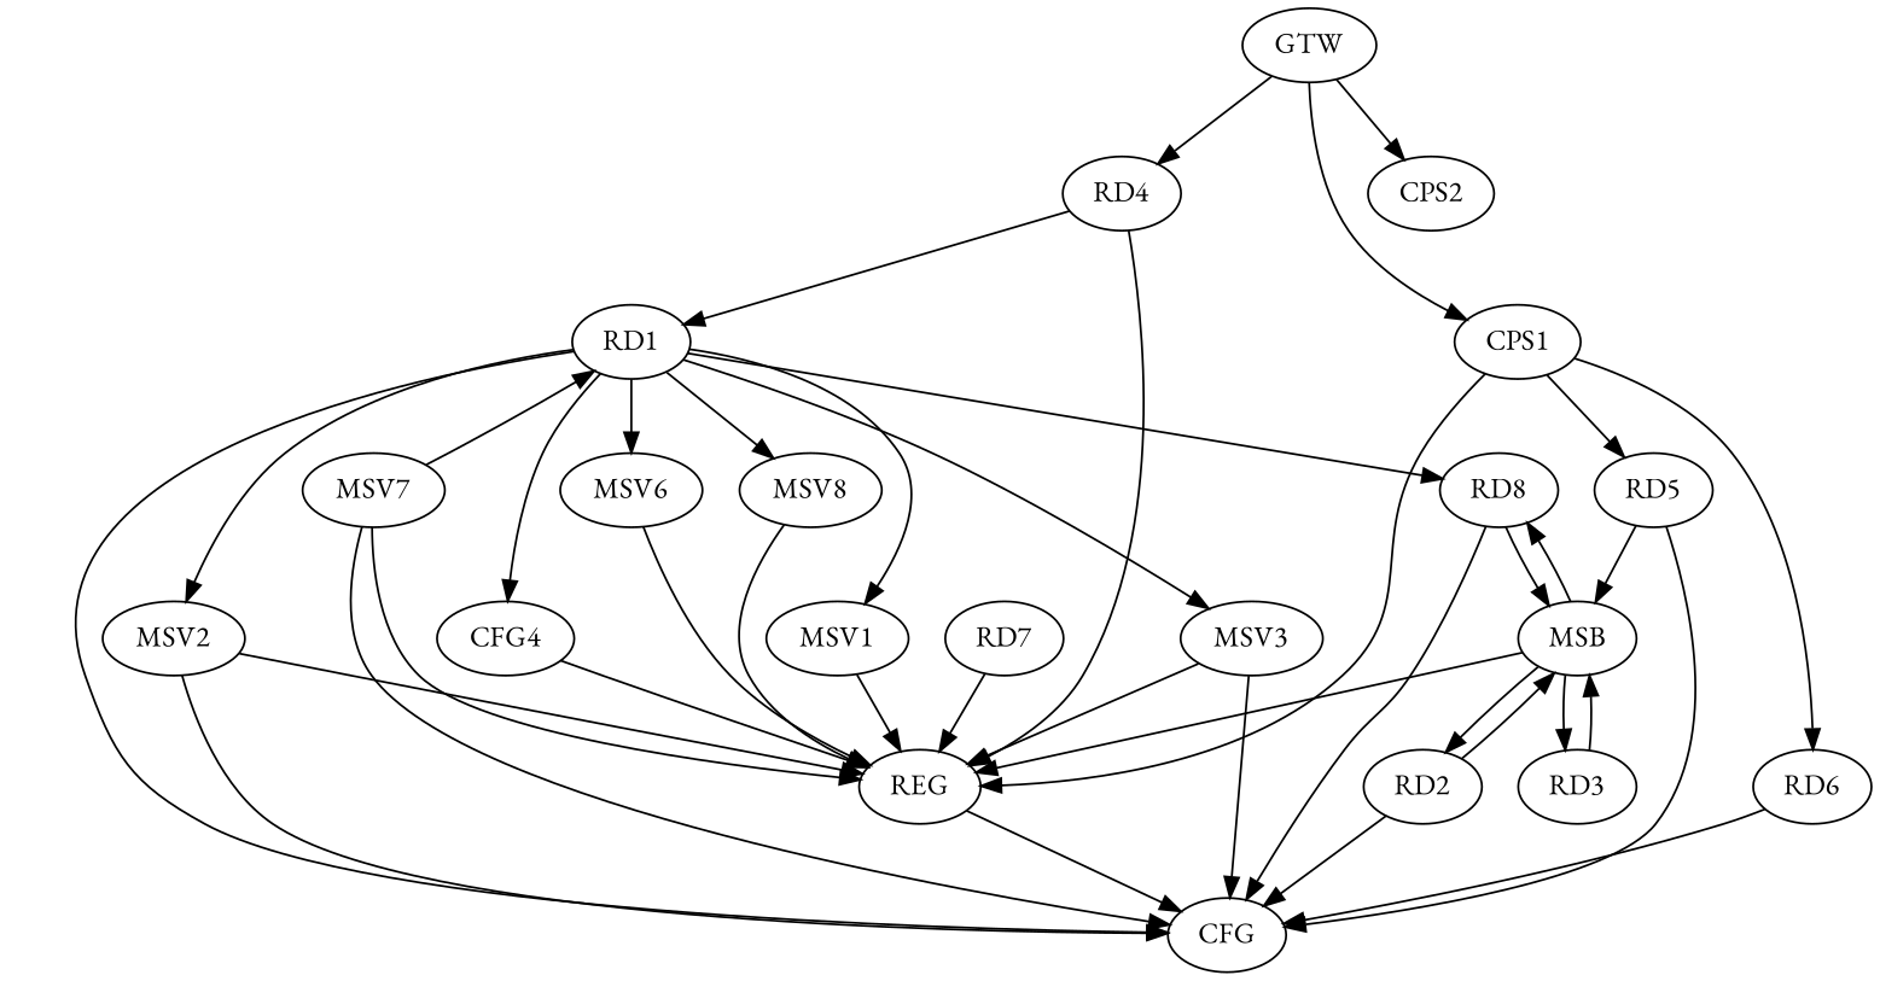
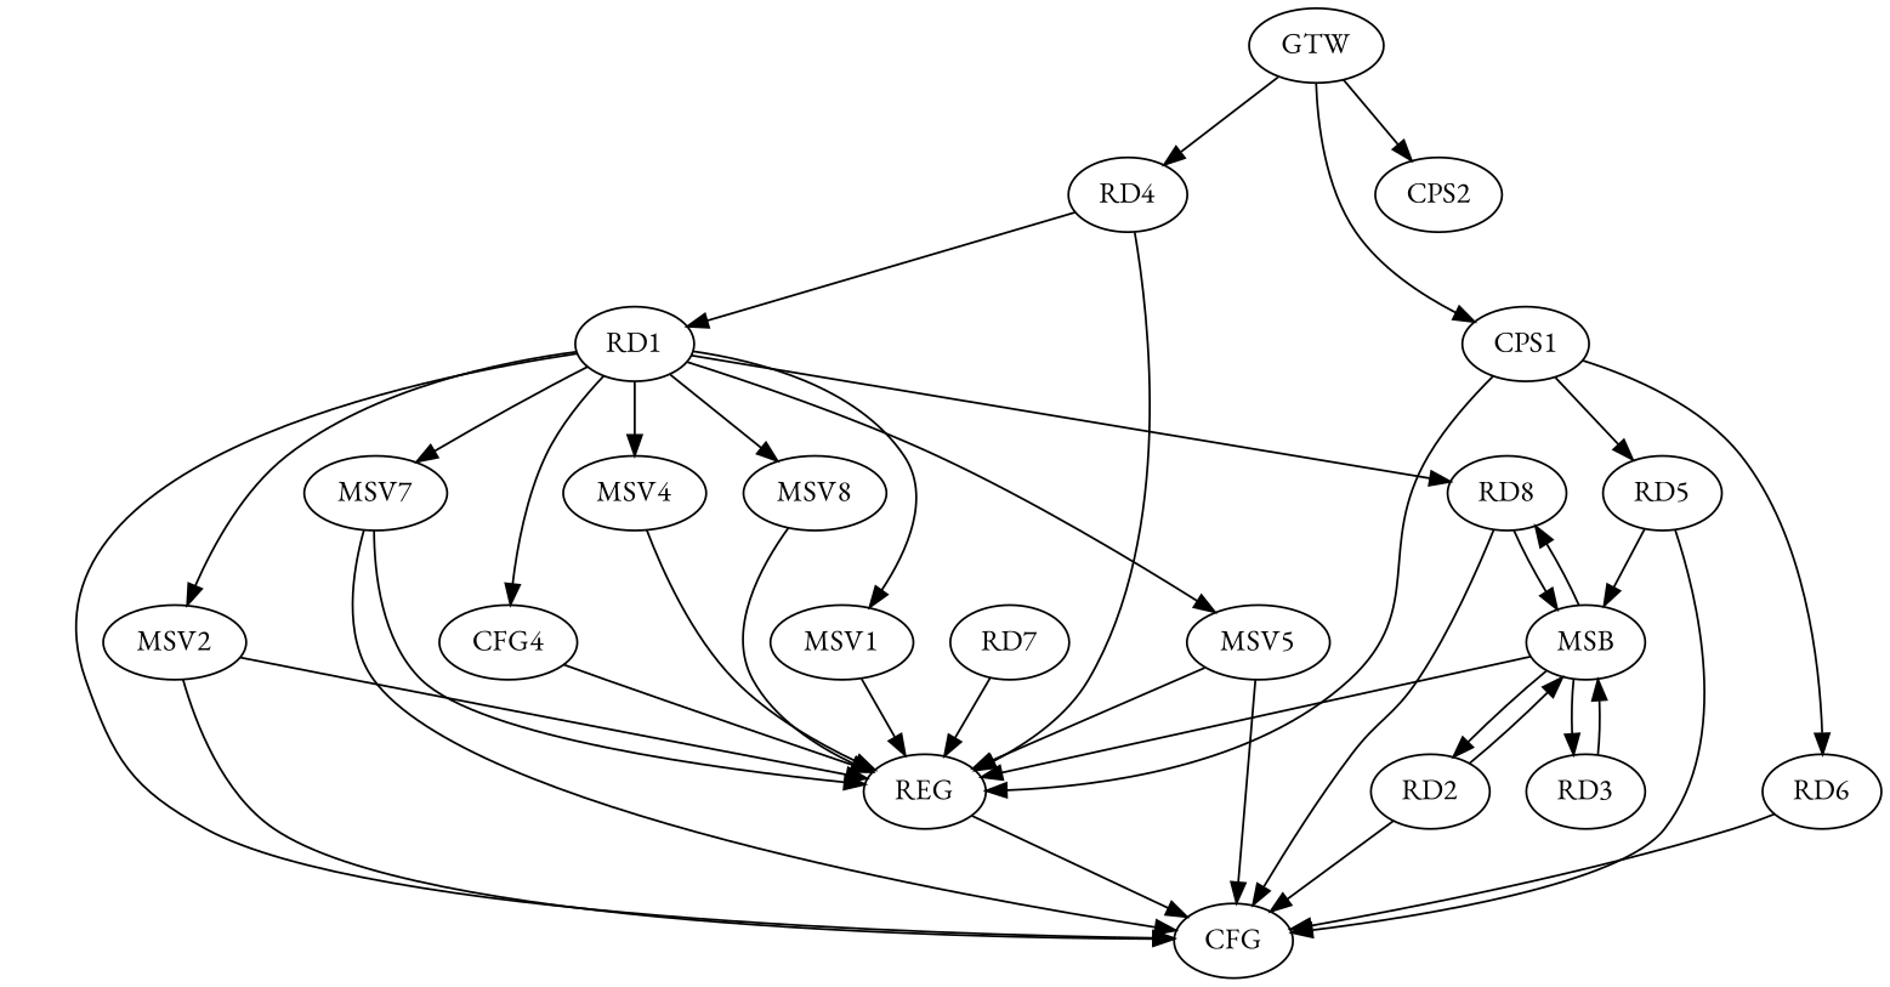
  strict digraph {
    fontname="EB Garamond"
    node [fontname="EB Garamond"]
    edge [fontname="EB Garamond"]
    n1 [label=RD1]
    n2 [label=RD8]
    n3 [label=CFG]
    n4 [label=MSV1]
    n5 [label=MSV2]
-   n6 [label=MSV3]
+   n6 [label=MSV5]
    n7 [label=CFG4]
-   n8 [label=MSV6]
+   n8 [label=MSV4]
    n9 [label=MSV7]
    n10 [label=MSV8]
    n11 [label=MSB]
    n12 [label=REG]
    n13 [label=RD2]
    n14 [label=RD3]
    n15 [label=RD4]
    n16 [label=RD5]
    n17 [label=RD6]
    n18 [label=RD7]
    n19 [label=CPS1]
    n20 [label=CPS2]
    n21 [label=GTW]
    n1 -> n2
    n1 -> n3
    n1 -> n4
    n1 -> n5
    n1 -> n6
    n1 -> n7
    n1 -> n8
-   n9 -> n1
+   n1 -> n9
    n1 -> n10
    n2 -> n3
    n2 -> n11
    n4 -> n12
    n5 -> n3
    n5 -> n12
    n6 -> n3
    n6 -> n12
    n7 -> n12
    n8 -> n12
    n9 -> n3
    n9 -> n12
    n10 -> n12
    n11 -> n2
    n11 -> n12
    n11 -> n13
    n11 -> n14
    n12 -> n3
    n13 -> n3
    n13 -> n11
    n14 -> n11
    n15 -> n1
    n15 -> n12
    n16 -> n3
    n16 -> n11
    n17 -> n3
    n18 -> n12
    n19 -> n12
    n19 -> n16
    n19 -> n17
    n21 -> n15
    n21 -> n19
    n21 -> n20
  }
